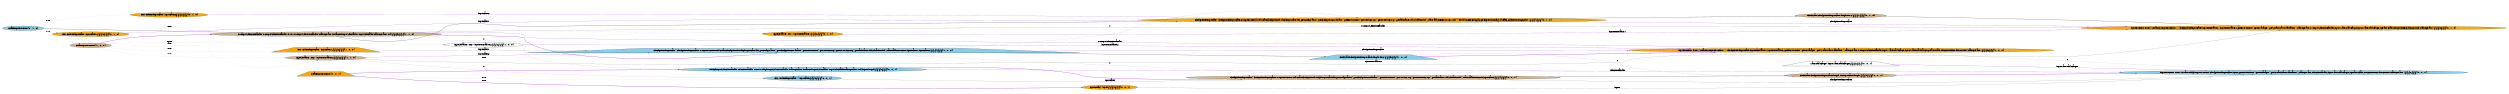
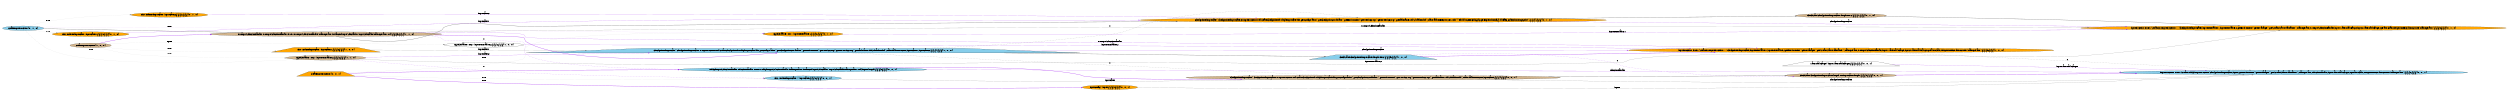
  digraph {
    rankdir=LR
    node [fillcolor=orange shape=ellipse style=filled]
    edge [color=gray40 style=solid]
    n1 [fillcolor=skyblue label="MultipleInputSelectionHandler selectionHandler = new MultipleInputSelectionHandler(mainOperator instanceof InputSelectable? (InputSelectable)mainOperator: null,inputs.length)@@@3@@@['0', '0', '1']"]
    n2 [fillcolor=skyblue label="inputProcessor = new StreamMultipleInputProcessor(checkpointedInputGates,inputs,getEnvironment().getIOManager(),getStreamStatusMaintainer(),mainOperator,selectionHandler,inputWatermarkGauges,operatorChain,setupNumRecordsInCounter(mainOperator))@@@6@@@['0', '0', '1']"]
    n3 [fillcolor=tan label="CheckpointedInputGate(( checkpointedInputGates = InputProcessorUtil.createCheckpointedMultipleInputGate(this,getConfiguration(),getCheckpointCoordinator(),getEnvironment().getMetricGroup().getIOMetricGroup(),getTaskNameWithSubtaskAndId(),mainMailboxExecutor,inputGates)@@@4@@@['0', '0', '1']"]
    n4 [fillcolor=tan label="checkState(checkpointedInputGates.length == inputGates.length)@@@5@@@['0', '0', '1']"]
    n5 [fillcolor=tan label="createInputProcessor['1', '0', '0']"]
    n6 [fillcolor=tan label="TypeSerializer<IN2> inputDeserializer2@@@2@@@['1', '1', '0']"]
    n7 [label="List<IndexedInputGate> inputGates1@@@2@@@['1', '0', '0']" shape=trapezium]
    n8 [fillcolor=white label="TypeSerializer<IN2> inputDeserializer2@@@2@@@['1', '0', '0']"]
    n9 [fillcolor=tan label="TwoInputSelectionHandler twoInputSelectionHandler = new TwoInputSelectionHandler(mainOperator instanceof InputSelectable? (InputSelectable)mainOperator: null)@@@3@@@['1', '1', '0']"]
    n10 [fillcolor=skyblue label="CheckpointedInputGate(( checkpointedInputGates = InputProcessorUtil.createCheckpointedMultipleInputGate(this,getConfiguration(),getCheckpointCoordinator(),getEnvironment().getMetricGroup().getIOMetricGroup(),getTaskNameWithSubtaskAndId(),mainMailboxExecutor,inputGates1,inputGates2)@@@4@@@['1', '0', '0']" shape=trapezium]
    n11 [label="inputProcessor = new StreamTwoInputProcessor<>(checkpointedInputGates,inputDeserializer1,inputDeserializer2,getEnvironment().getIOManager(),getStreamStatusMaintainer(),mainOperator,twoInputSelectionHandler,input1WatermarkGauge,input2WatermarkGauge,operatorChain,setupNumRecordsInCounter(mainOperator))@@@8@@@['0', '1', '0']"]
    n12 [fillcolor=skyblue label="List<IndexedInputGate>(( inputGates@@@2@@@['0', '0', '1']"]
    n13 [label="inputProcessor = new StreamTwoInputProcessor<>(checkpointedInputGates,inputDeserializer1,inputDeserializer2,getEnvironment().getIOManager(),getStreamStatusMaintainer(),mainOperator,twoInputSelectionHandler,input1WatermarkGauge,input2WatermarkGauge,operatorChain,setupNumRecordsInCounter(mainOperator))@@@6@@@['1', '0', '0']"]
    n14 [label="CheckpointedInputGate(( checkpointedInputGates = InputProcessorUtil.createCheckpointedMultipleInputGate(this,getConfiguration(),getCheckpointCoordinator(),getEnvironment().getMetricGroup().getIOMetricGroup(),getTaskNameWithSubtaskAndId(),mainMailboxExecutor,new List((((edu.fdu.CPPDG.tinypdg.pe.ExpressionInfo@1bb5a96,Collections.emptyList())@@@4@@@['0', '1', '0']"]
    n15 [fillcolor=white label="WatermarkGauge(( inputWatermarkGauges@@@2@@@['0', '0', '1']" shape=trapezium]
    n16 [fillcolor=skyblue label="checkState(checkpointedInputGates.length == 2)@@@5@@@['1', '0', '0']" shape=trapezium]
    n17 [fillcolor=tan label="checkState(checkpointedInputGates.length == 2)@@@7@@@['0', '1', '0']"]
    n18 [label="InputConfig(( inputs@@@2@@@['0', '0', '1']"]
    n19 [fillcolor=skyblue label="createInputProcessor['0', '1', '0']"]
    n20 [label="List<IndexedInputGate> inputGates2@@@2@@@['0', '1', '0']"]
    n21 [label="List<IndexedInputGate> inputGates1@@@2@@@['0', '1', '0']"]
    n22 [label="TypeSerializer<IN1> inputDeserializer1@@@2@@@['0', '1', '0']"]
    n23 [label="createInputProcessor['0', '0', '1']" shape=trapezium]
    n1 -> n2 [color=purple label=selectionHandler]
    n1 -> n3 [color=purple style=bold]
    n3 -> n2 [label=checkpointedInputGates]
    n3 -> n4 [style=bold]
    n4 -> n2 [color=purple style=bold]
    n5 -> n6 [label=true style=dotted]
    n5 -> n7 [label=true style=dotted]
    n5 -> n8 [label=inputs style=dotted]
    n5 -> n9 [color=purple style=bold]
    n6 -> n10 [color=purple label=inputGates2]
    n6 -> n11 [label=inputDeserializer2]
    n6 -> n12 [color=purple label=0 style=dashed]
    n7 -> n10 [label=inputGates1]
    n8 -> n13 [color=purple label=inputDeserializer2]
    n9 -> n1 [color=purple label=0 style=dashed]
    n9 -> n10 [color=purple style=bold]
    n9 -> n11 [label=twoInputSelectionHandler]
    n9 -> n13 [color=purple label=twoInputSelectionHandler]
    n9 -> n14 [style=bold]
    n10 -> n3 [label=0 style=dashed]
    n10 -> n13 [color=purple label=checkpointedInputGates]
    n10 -> n14 [label=0 style=dashed]
    n10 -> n16 [style=bold]
    n12 -> n3 [label=inputGates]
    n13 -> n2 [label=0 style=dashed]
    n14 -> n11 [color=purple label=checkpointedInputGates]
    n14 -> n17 [style=bold]
    n15 -> n2 [color=purple label=inputWatermarkGauges]
    n16 -> n4 [color=purple label=0 style=dashed]
    n16 -> n13 [color=purple style=bold]
    n17 -> n11 [style=bold]
    n18 -> n2 [label=inputs]
-   n21 -> n6 [label=true style=dotted]
+   n19 -> n6 [label=true style=dotted]
    n19 -> n9 [style=bold]
    n19 -> n20 [label=true style=dotted]
    n19 -> n21 [label=true style=dotted]
    n19 -> n22 [color=purple label=true style=dotted]
    n20 -> n14 [color=purple label=inputGates2]
    n21 -> n14 [color=purple label=inputGates1]
    n22 -> n11 [color=purple label=inputDeserializer1]
    n23 -> n1 [color=purple style=bold]
    n23 -> n12 [label=true style=dotted]
    n23 -> n18 [color=purple label=true style=bold]
    n23 -> n22 [label=true style=dotted]
  }
